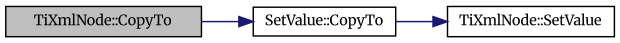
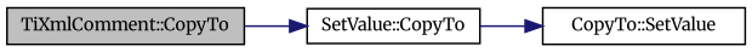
  digraph {
    fontname=Merriweather
    rankdir=LR
    node [color=black fillcolor=white fontname=Merriweather fontsize=10 shape=record style=filled]
    edge [color=midnightblue fontname=Merriweather fontsize=10 labelfontname=Helvetica labelfontsize=10 style=solid]
-   n1 [fillcolor=grey75 fontcolor=black height=0.2 label="TiXmlNode::CopyTo" width=0.4]
+   n1 [fillcolor=grey75 fontcolor=black height=0.2 label="TiXmlComment::CopyTo" width=0.4]
    n2 [height=0.2 label="SetValue::CopyTo" width=0.4]
-   n3 [height=0.2 label="TiXmlNode::SetValue" width=0.4]
+   n3 [height=0.2 label="CopyTo::SetValue" width=0.4]
    n1 -> n2
    n2 -> n3
  }
